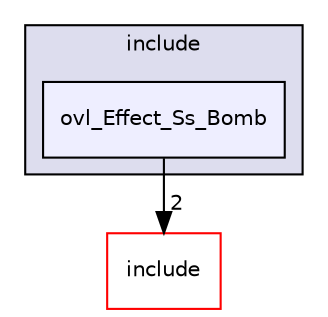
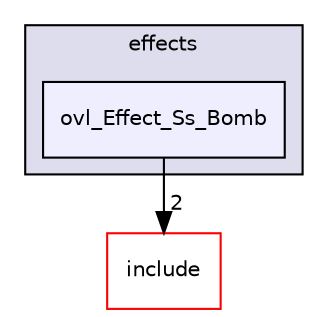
  digraph {
    compound=true
    node [fontname=Helvetica fontsize=10 shape=box style=filled]
    n1 [fillcolor="#eeeeff" label=ovl_Effect_Ss_Bomb pencolor=black]
    n2 [color=red fillcolor=white label=include]
    subgraph cluster_1 {
      bgcolor="#ddddee"
      fontname=Helvetica
      fontsize=10
-     label=include
+     label=effects
      pencolor=black
      n1
    }
    n1 -> n2 [headlabel=2 labeldistance=1.5 labelfontname=Helvetica labelfontsize=10]
  }
